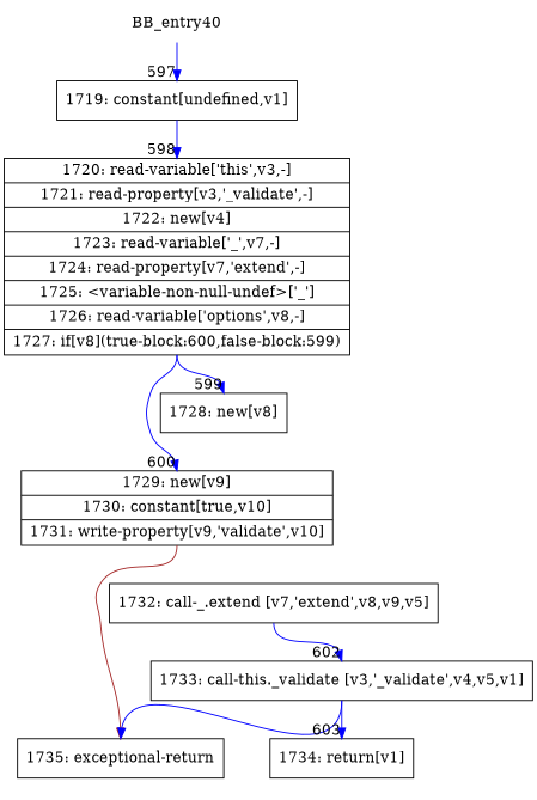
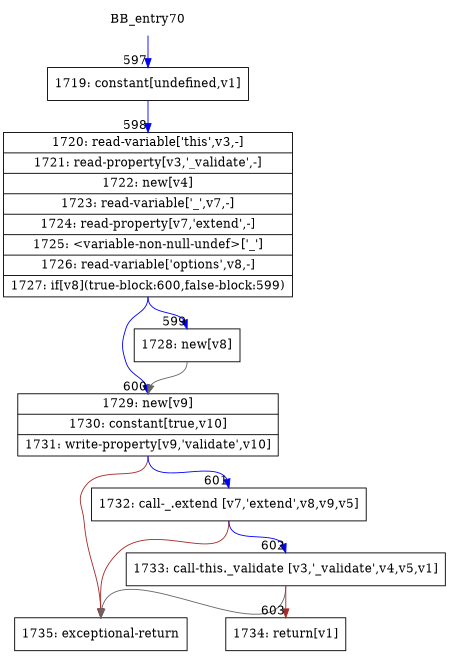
  digraph {
    rankdir=TD
    node [shape=record]
    edge [color=blue headport=n tailport=s]
-   BB_entry40 [shape=none]
+   BB_entry40 [shape=none label=BB_entry70]
    n2 [label="{1719: constant[undefined,v1]}"]
    n3 [label="{1720: read-variable['this',v3,-]|1721: read-property[v3,'_validate',-]|1722: new[v4]|1723: read-variable['_',v7,-]|1724: read-property[v7,'extend',-]|1725: \<variable-non-null-undef\>['_']|1726: read-variable['options',v8,-]|1727: if[v8](true-block:600,false-block:599)}"]
    n4 [label="{1729: new[v9]|1730: constant[true,v10]|1731: write-property[v9,'validate',v10]}"]
    n5 [label="{1728: new[v8]}"]
    n6 [label="{1735: exceptional-return}"]
    n7 [label="{1732: call-_.extend [v7,'extend',v8,v9,v5]}"]
    n8 [label="{1733: call-this._validate [v3,'_validate',v4,v5,v1]}"]
    n9 [label="{1734: return[v1]}"]
    BB_entry40 -> n2 [headlabel="    597"]
    n2 -> n3 [headlabel="      598"]
    n3 -> n4 [headlabel="      600"]
    n3 -> n5 [headlabel="      599"]
    n4 -> n6 [color=brown]
+   n4 -> n7 [headlabel="      601"]
+   n5 -> n4 [color=gray40]
+   n7 -> n6 [color=brown]
    n7 -> n8 [headlabel="      602"]
-   n8 -> n6
-   n8 -> n9 [headlabel="      603"]
+   n8 -> n6 [color=gray40]
+   n8 -> n9 [color=brown headlabel="      603"]
  }
